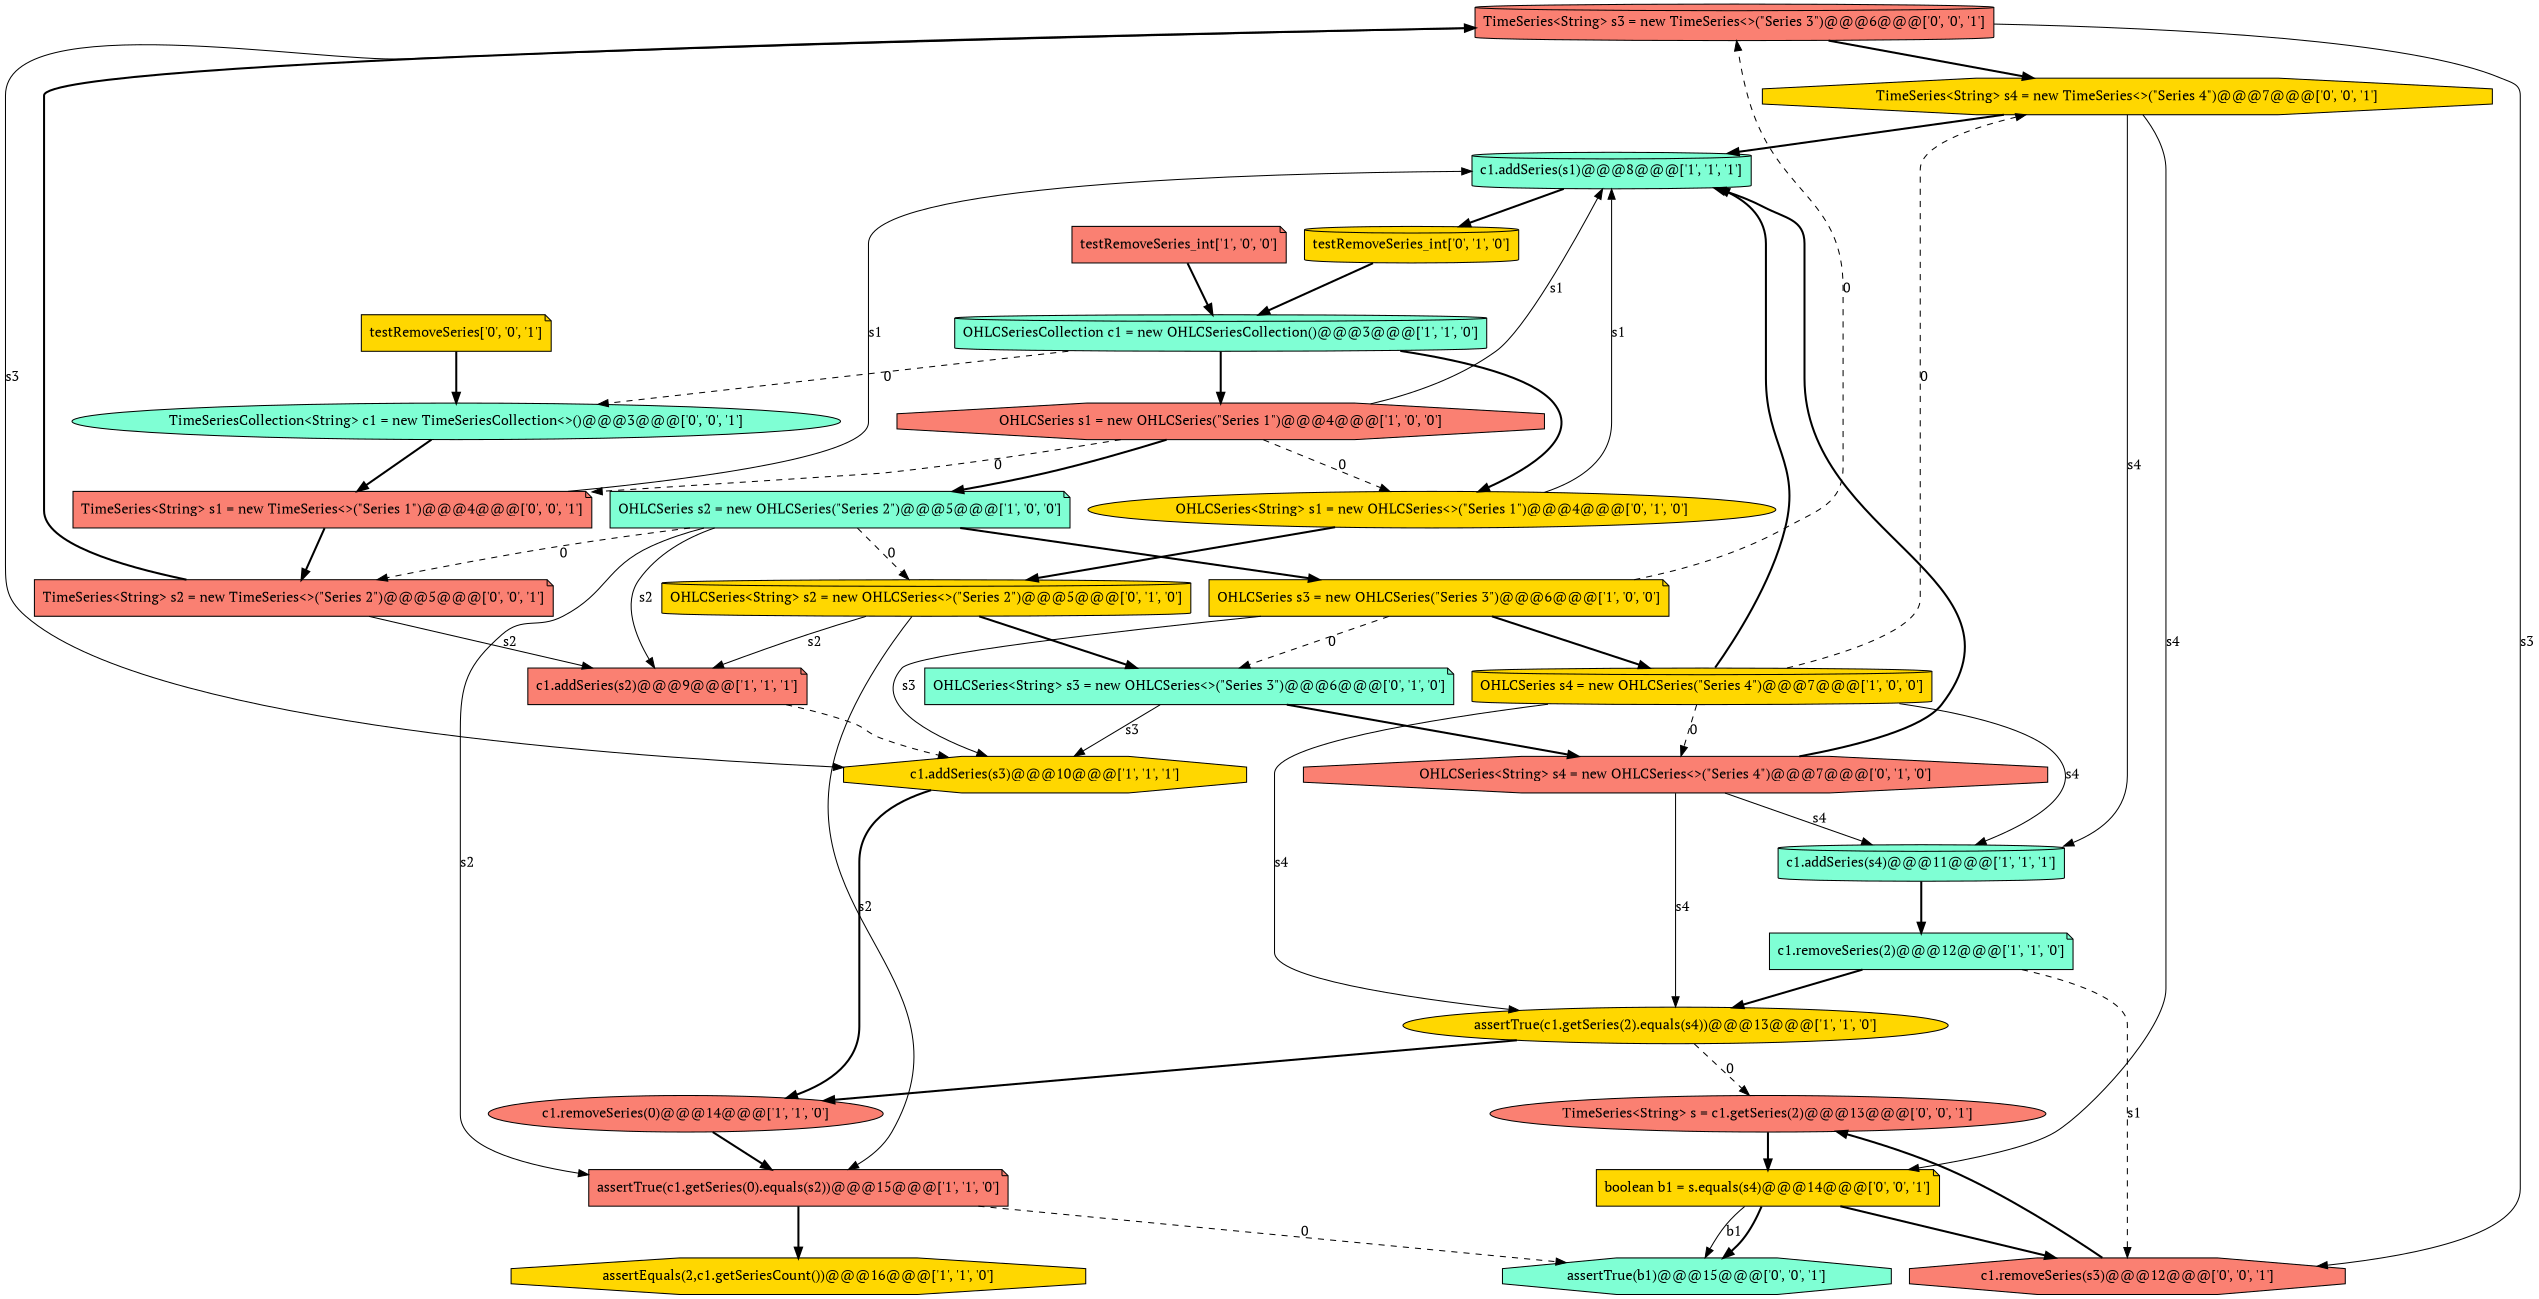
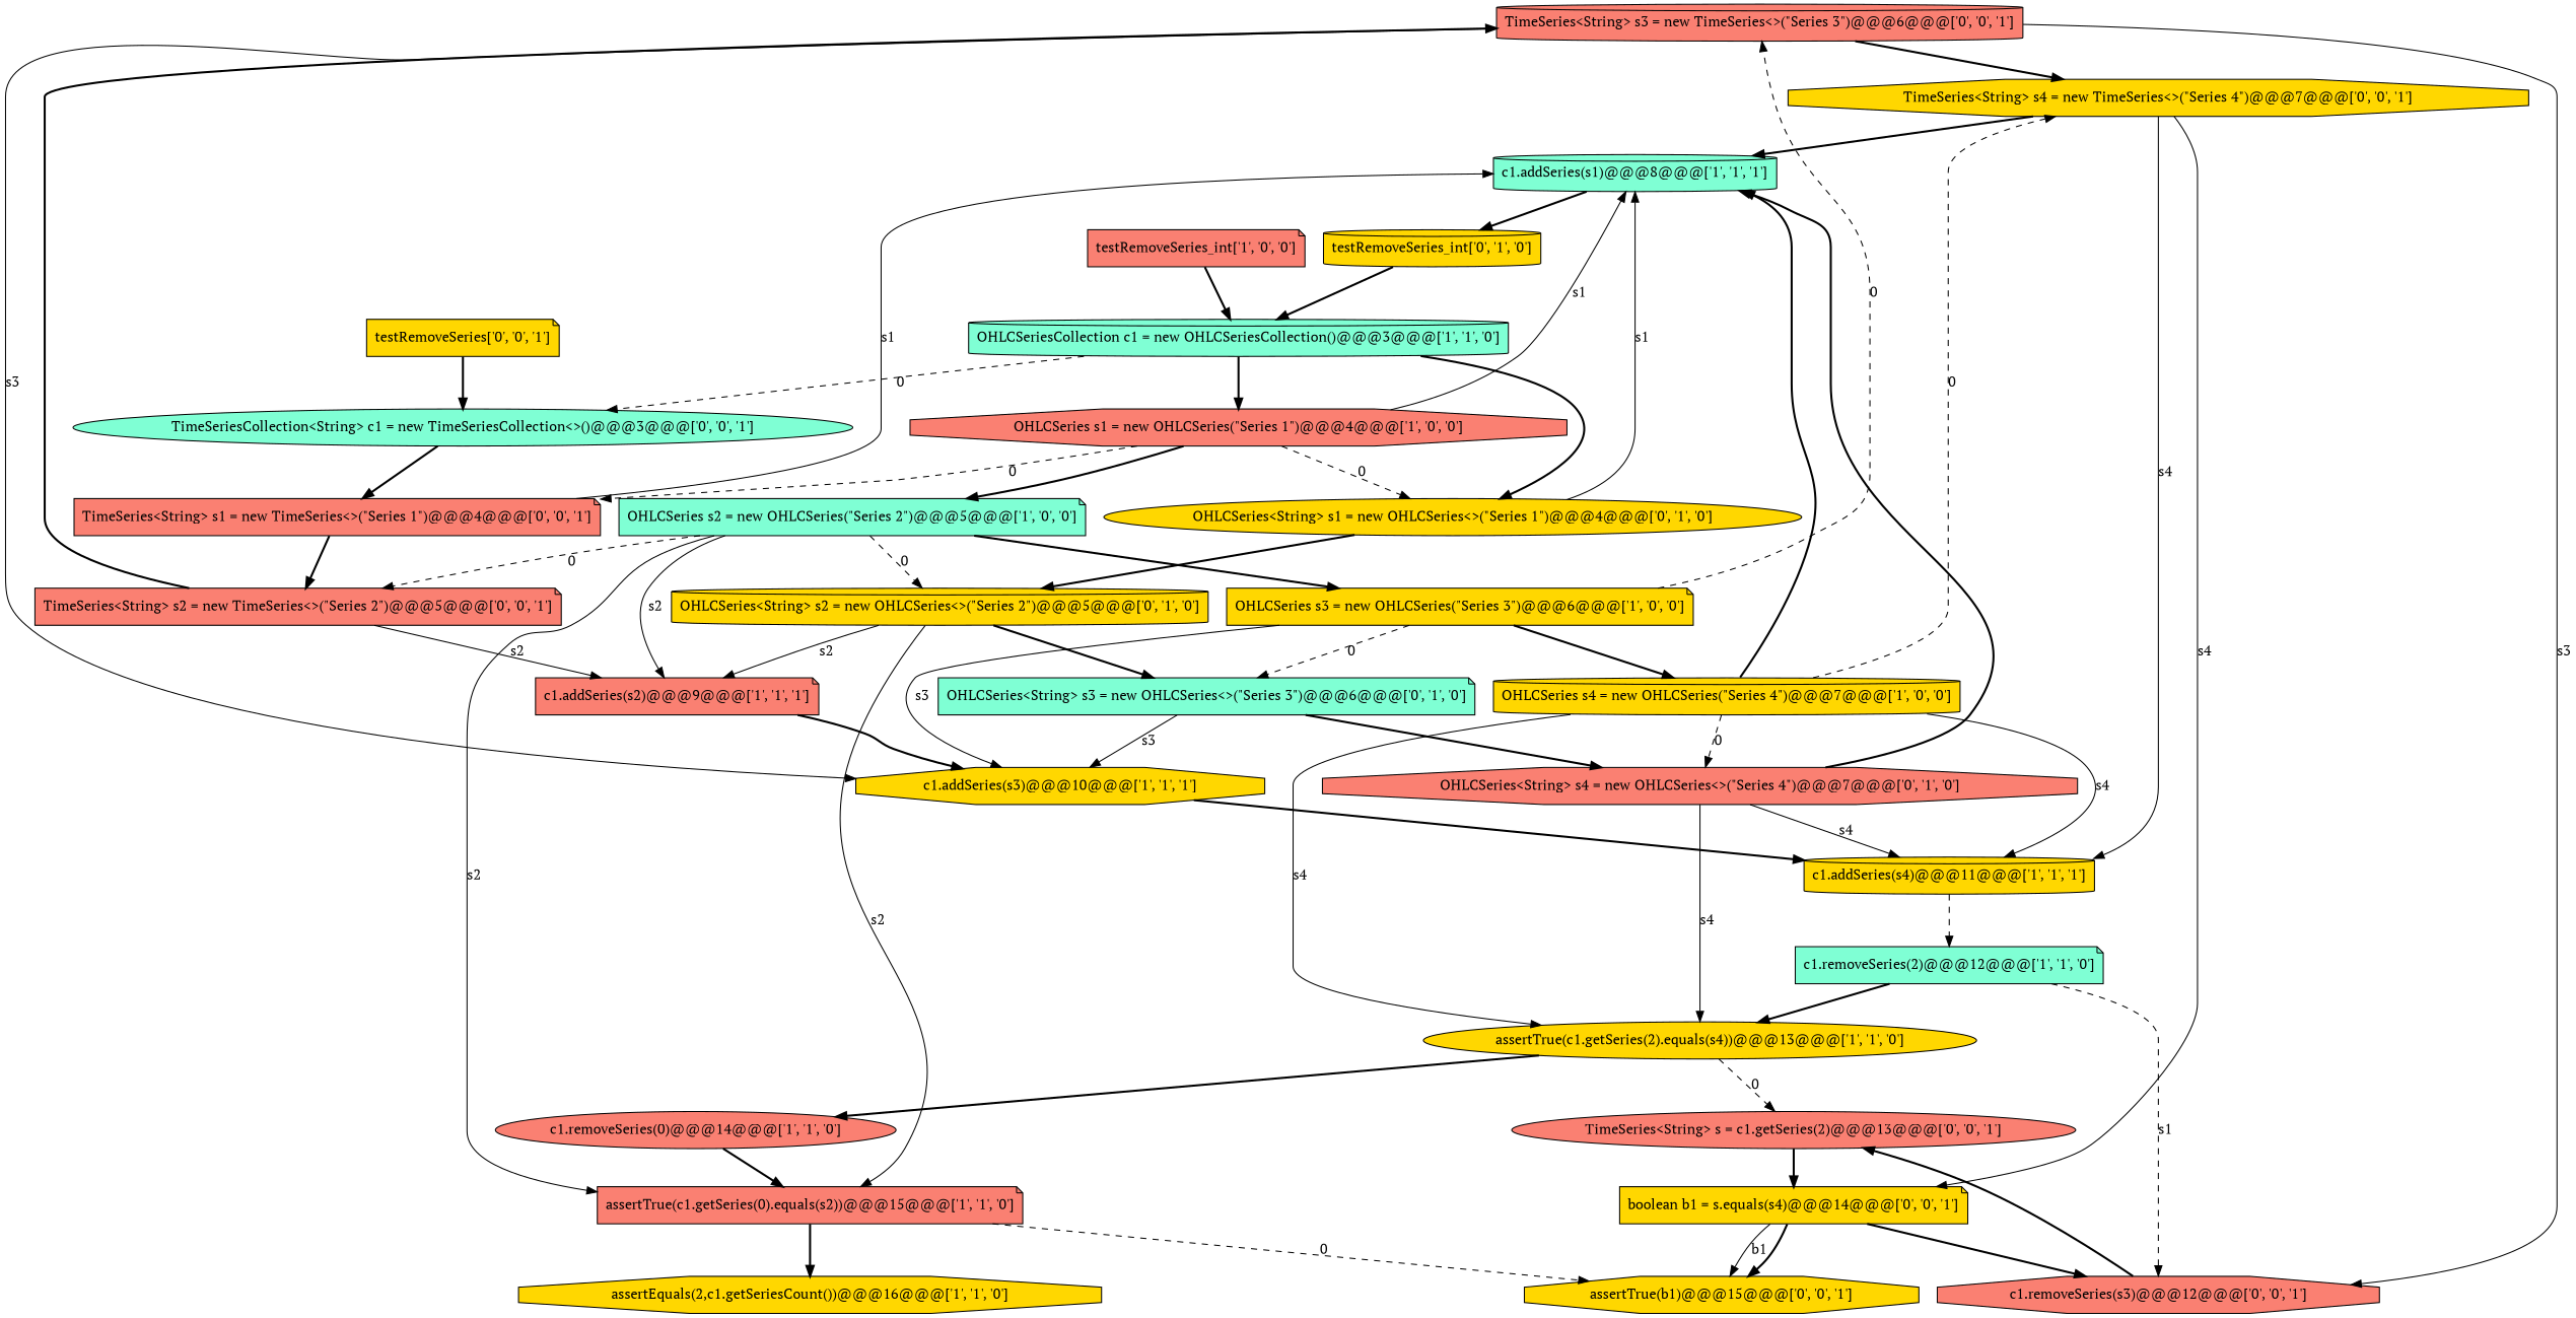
  digraph {
    fontname="PT Serif"
    node [fillcolor=salmon fontname="PT Serif" shape=note style=filled]
    edge [fontname="PT Serif" style=bold]
    n1 [label="TimeSeries<String> s = c1.getSeries(2)@@@13@@@['0', '0', '1']" shape=ellipse]
    n2 [fillcolor=gold label="boolean b1 = s.equals(s4)@@@14@@@['0', '0', '1']"]
    n3 [label="c1.removeSeries(s3)@@@12@@@['0', '0', '1']" shape=octagon]
-   n4 [fillcolor=aquamarine label="assertTrue(b1)@@@15@@@['0', '0', '1']" shape=octagon]
+   n4 [fillcolor=gold label="assertTrue(b1)@@@15@@@['0', '0', '1']" shape=octagon]
    n5 [label="TimeSeries<String> s1 = new TimeSeries<>(\"Series 1\")@@@4@@@['0', '0', '1']"]
    n6 [fillcolor=aquamarine label="c1.addSeries(s1)@@@8@@@['1', '1', '1']" shape=cylinder]
    n7 [label="TimeSeries<String> s2 = new TimeSeries<>(\"Series 2\")@@@5@@@['0', '0', '1']"]
    n8 [fillcolor=gold label="testRemoveSeries_int['0', '1', '0']" shape=cylinder]
    n9 [label="c1.addSeries(s2)@@@9@@@['1', '1', '1']"]
    n10 [label="TimeSeries<String> s3 = new TimeSeries<>(\"Series 3\")@@@6@@@['0', '0', '1']" shape=cylinder]
    n11 [fillcolor=gold label="TimeSeries<String> s4 = new TimeSeries<>(\"Series 4\")@@@7@@@['0', '0', '1']" shape=octagon]
-   n12 [fillcolor=aquamarine label="c1.addSeries(s4)@@@11@@@['1', '1', '1']" shape=cylinder]
+   n12 [fillcolor=gold label="c1.addSeries(s4)@@@11@@@['1', '1', '1']" shape=cylinder]
    n13 [fillcolor=aquamarine label="c1.removeSeries(2)@@@12@@@['1', '1', '0']"]
    n14 [fillcolor=gold label="assertTrue(c1.getSeries(2).equals(s4))@@@13@@@['1', '1', '0']" shape=ellipse]
    n15 [label="c1.removeSeries(0)@@@14@@@['1', '1', '0']" shape=ellipse]
    n16 [fillcolor=aquamarine label="TimeSeriesCollection<String> c1 = new TimeSeriesCollection<>()@@@3@@@['0', '0', '1']" shape=ellipse]
    n17 [fillcolor=aquamarine label="OHLCSeries<String> s3 = new OHLCSeries<>(\"Series 3\")@@@6@@@['0', '1', '0']"]
    n18 [label="OHLCSeries<String> s4 = new OHLCSeries<>(\"Series 4\")@@@7@@@['0', '1', '0']" shape=octagon]
    n19 [fillcolor=gold label="c1.addSeries(s3)@@@10@@@['1', '1', '1']" shape=octagon]
    n20 [fillcolor=aquamarine label="OHLCSeries s2 = new OHLCSeries(\"Series 2\")@@@5@@@['1', '0', '0']"]
    n21 [fillcolor=gold label="OHLCSeries<String> s2 = new OHLCSeries<>(\"Series 2\")@@@5@@@['0', '1', '0']" shape=cylinder]
    n22 [fillcolor=gold label="OHLCSeries s3 = new OHLCSeries(\"Series 3\")@@@6@@@['1', '0', '0']"]
    n23 [label="assertTrue(c1.getSeries(0).equals(s2))@@@15@@@['1', '1', '0']"]
    n24 [fillcolor=gold label="OHLCSeries s4 = new OHLCSeries(\"Series 4\")@@@7@@@['1', '0', '0']" shape=cylinder]
    n25 [fillcolor=gold label="assertEquals(2,c1.getSeriesCount())@@@16@@@['1', '1', '0']" shape=octagon]
    n26 [fillcolor=aquamarine label="OHLCSeriesCollection c1 = new OHLCSeriesCollection()@@@3@@@['1', '1', '0']" shape=cylinder]
    n27 [label="OHLCSeries s1 = new OHLCSeries(\"Series 1\")@@@4@@@['1', '0', '0']" shape=octagon]
    n28 [fillcolor=gold label="OHLCSeries<String> s1 = new OHLCSeries<>(\"Series 1\")@@@4@@@['0', '1', '0']" shape=ellipse]
    n29 [label="testRemoveSeries_int['1', '0', '0']"]
    n30 [fillcolor=gold label="testRemoveSeries['0', '0', '1']"]
    n1 -> n2
    n2 -> n3
    n2 -> n4 [label=b1 style=solid]
    n2 -> n4
    n3 -> n1
    n5 -> n6 [label=s1 style=solid]
    n5 -> n7
    n6 -> n8
    n7 -> n9 [label=s2 style=solid]
    n7 -> n10
    n8 -> n26
-   n9 -> n19 [style=dashed]
+   n9 -> n19
    n10 -> n3 [label=s3 style=solid]
    n10 -> n11
    n10 -> n19 [label=s3 style=solid]
    n11 -> n2 [label=s4 style=solid]
    n11 -> n6
    n11 -> n12 [label=s4 style=solid]
-   n12 -> n13
+   n12 -> n13 [style=dashed]
    n13 -> n3 [label=s1 style=dashed]
    n13 -> n14
    n14 -> n1 [label=0 style=dashed]
    n14 -> n15
    n15 -> n23
    n16 -> n5
    n17 -> n18
    n17 -> n19 [label=s3 style=solid]
    n18 -> n6
    n18 -> n12 [label=s4 style=solid]
    n18 -> n14 [label=s4 style=solid]
-   n19 -> n15
+   n19 -> n12
    n20 -> n7 [label=0 style=dashed]
    n20 -> n9 [label=s2 style=solid]
    n20 -> n21 [label=0 style=dashed]
    n20 -> n22
    n20 -> n23 [label=s2 style=solid]
    n21 -> n9 [label=s2 style=solid]
    n21 -> n17
    n21 -> n23 [label=s2 style=solid]
    n22 -> n10 [label=0 style=dashed]
    n22 -> n17 [label=0 style=dashed]
    n22 -> n19 [label=s3 style=solid]
    n22 -> n24
    n23 -> n4 [label=0 style=dashed]
    n23 -> n25
    n24 -> n6
    n24 -> n11 [label=0 style=dashed]
    n24 -> n12 [label=s4 style=solid]
    n24 -> n14 [label=s4 style=solid]
    n24 -> n18 [label=0 style=dashed]
    n26 -> n16 [label=0 style=dashed]
    n26 -> n27
    n26 -> n28
    n27 -> n5 [label=0 style=dashed]
    n27 -> n6 [label=s1 style=solid]
    n27 -> n20
    n27 -> n28 [label=0 style=dashed]
    n28 -> n6 [label=s1 style=solid]
    n28 -> n21
    n29 -> n26
    n30 -> n16
  }
